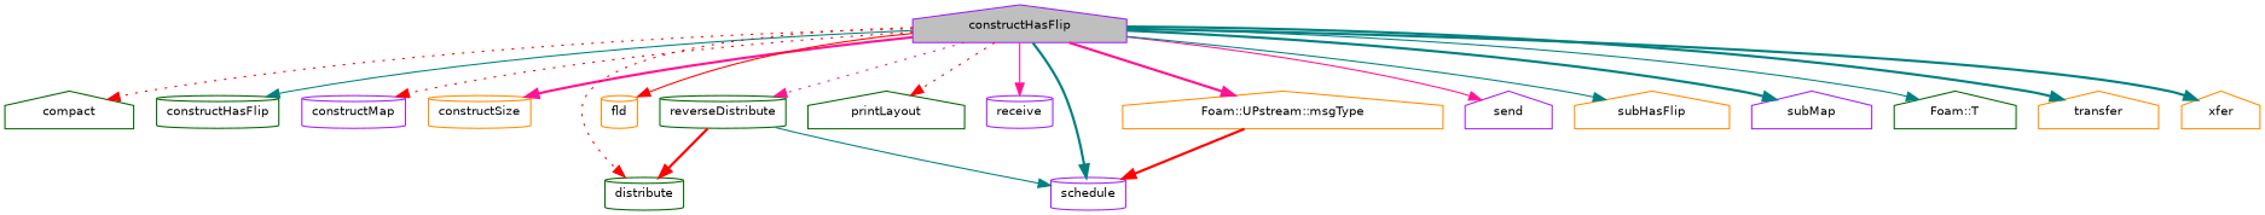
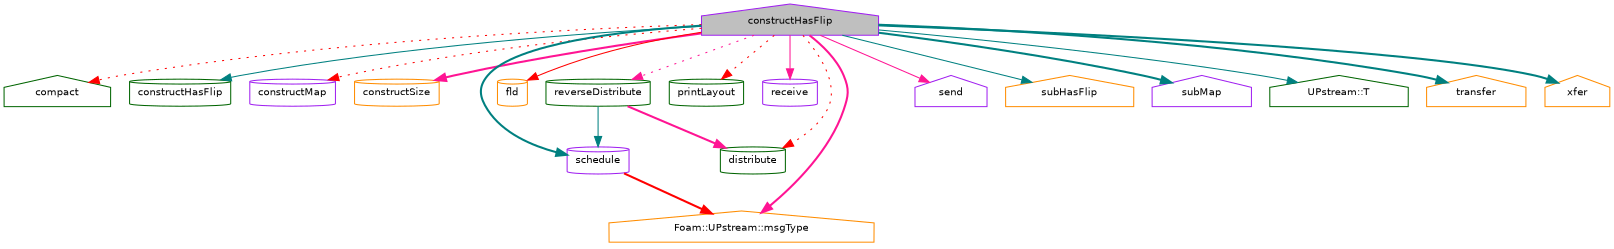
  digraph {
    rankdir=TB
    node [color=purple fontname=Helvetica fontsize=10 shape=house]
    edge [color=teal fontname=Helvetica fontsize=10 labelfontname=Helvetica labelfontsize=10 style=bold]
    n1 [fillcolor=grey75 fontcolor=black height=0.2 label=constructHasFlip style=filled width=0.4]
    n2 [color=darkgreen height=0.2 label=compact width=0.4]
    n3 [color=darkgreen height=0.2 label=constructHasFlip shape=cylinder width=0.4]
    n4 [height=0.2 label=constructMap shape=cylinder width=0.4]
    n5 [color=darkorange height=0.2 label=constructSize shape=cylinder width=0.4]
    n6 [color=darkgreen height=0.2 label=distribute shape=cylinder width=0.4]
    n7 [color=darkorange height=0.2 label=fld shape=cylinder width=0.4]
    n8 [color=darkorange height=0.2 label="Foam::UPstream::msgType" width=0.4]
-   n9 [color=darkgreen height=0.2 label=printLayout width=0.4]
+   n9 [color=darkgreen height=0.2 label=printLayout shape=cylinder width=0.4]
    n10 [height=0.2 label=receive shape=cylinder width=0.4]
    n11 [color=darkgreen height=0.2 label=reverseDistribute shape=cylinder width=0.4]
    n12 [height=0.2 label=schedule shape=cylinder width=0.4]
    n13 [height=0.2 label=send width=0.4]
    n14 [color=darkorange height=0.2 label=subHasFlip width=0.4]
    n15 [height=0.2 label=subMap width=0.4]
-   n16 [color=darkgreen height=0.2 label="Foam::T" width=0.4]
+   n16 [color=darkgreen height=0.2 label="UPstream::T" width=0.4]
    n17 [color=darkorange height=0.2 label=transfer width=0.4]
    n18 [color=darkorange height=0.2 label=xfer width=0.4]
    n1 -> n2 [color=red style=dotted]
    n1 -> n3 [style=solid]
    n1 -> n4 [color=red style=dotted]
    n1 -> n5 [color=deeppink]
    n1 -> n6 [color=red style=dotted]
    n1 -> n7 [color=red style=solid]
    n1 -> n8 [color=deeppink]
    n1 -> n9 [color=red style=dotted]
    n1 -> n10 [color=deeppink style=solid]
    n1 -> n11 [color=deeppink style=dotted]
    n1 -> n12
    n1 -> n13 [color=deeppink style=solid]
    n1 -> n14 [style=solid]
    n1 -> n15
    n1 -> n16 [style=solid]
    n1 -> n17
    n1 -> n18
-   n11 -> n6 [color=red]
+   n11 -> n6 [color=deeppink]
    n11 -> n12 [style=solid]
-   n8 -> n12 [color=red]
+   n12 -> n8 [color=red]
  }
